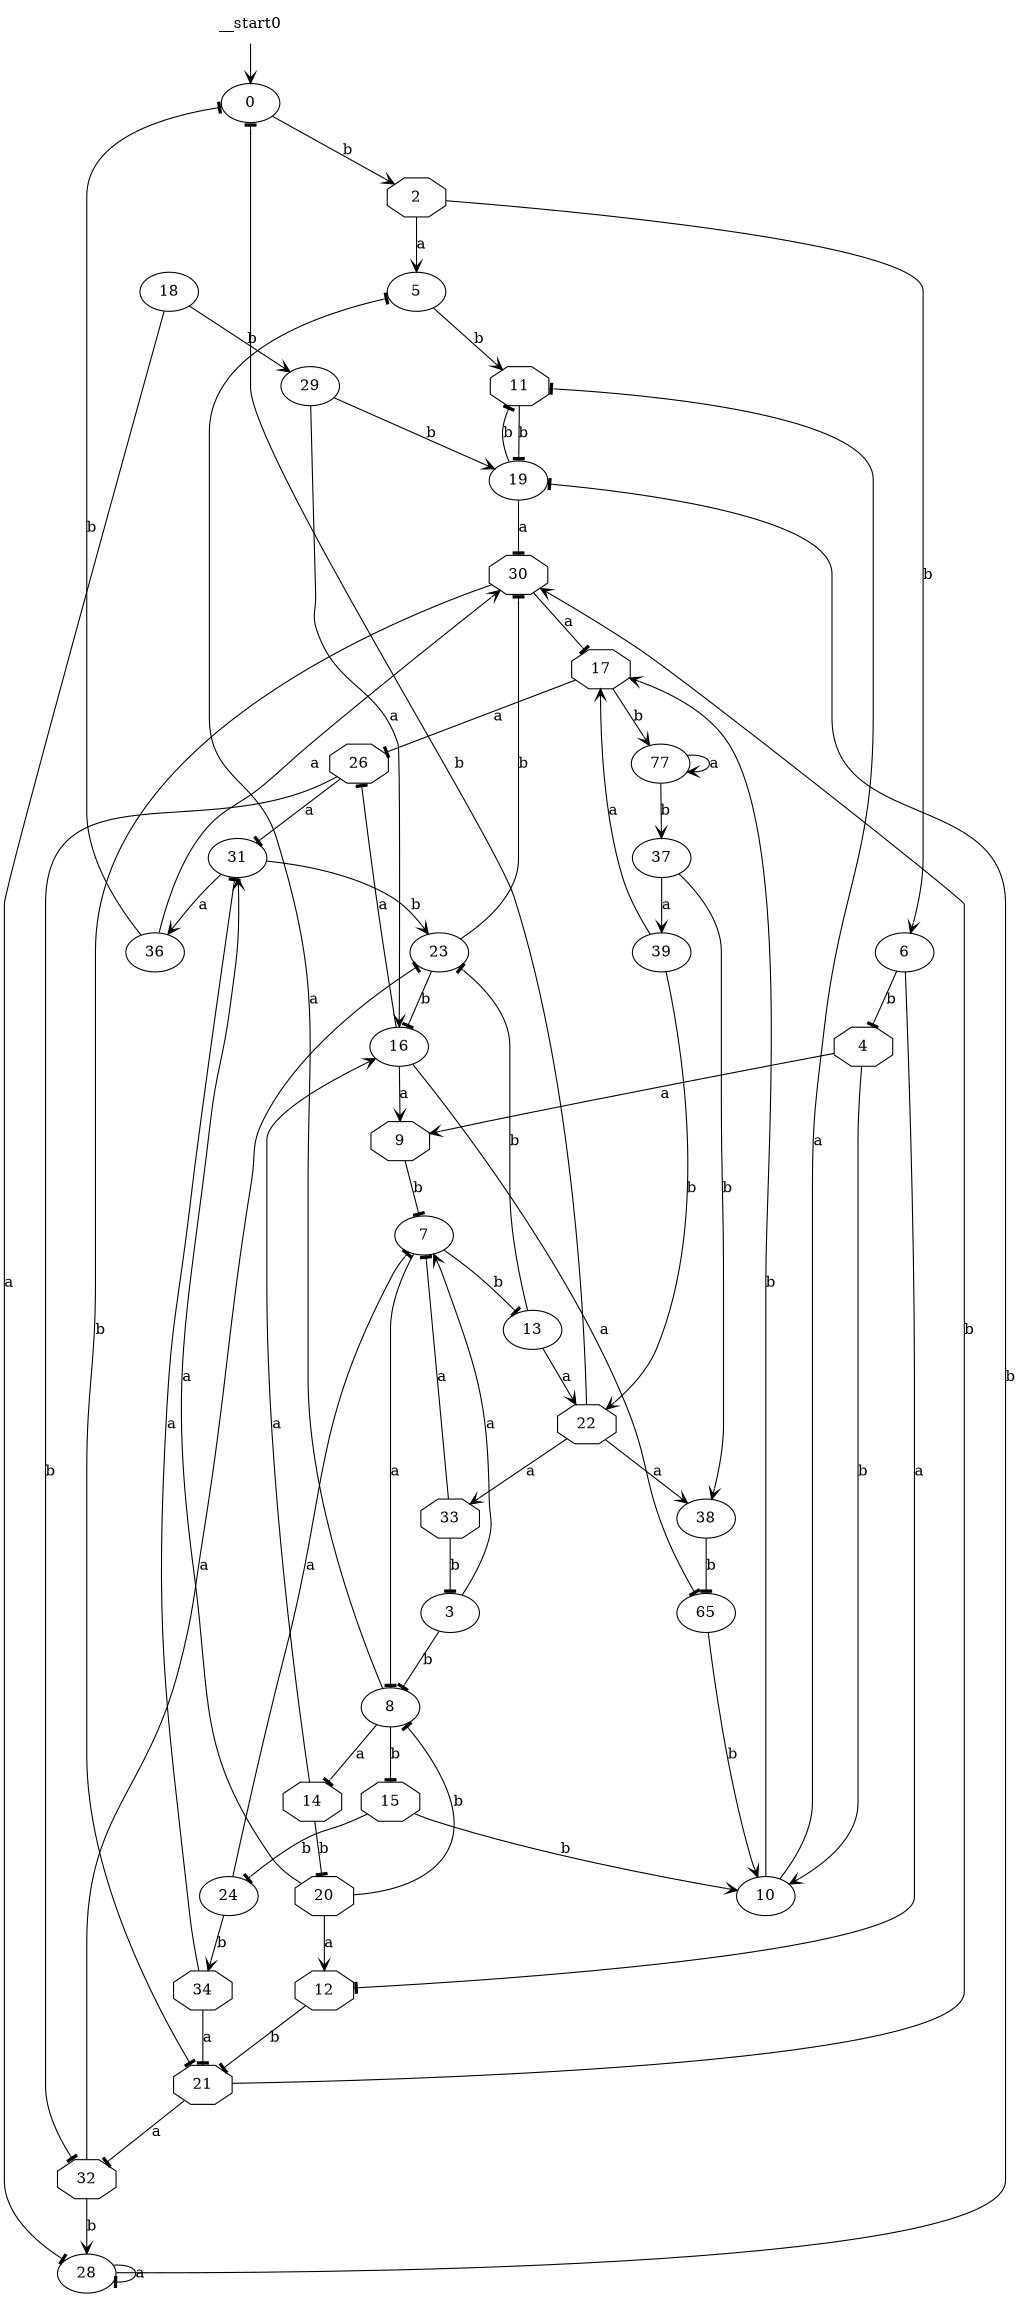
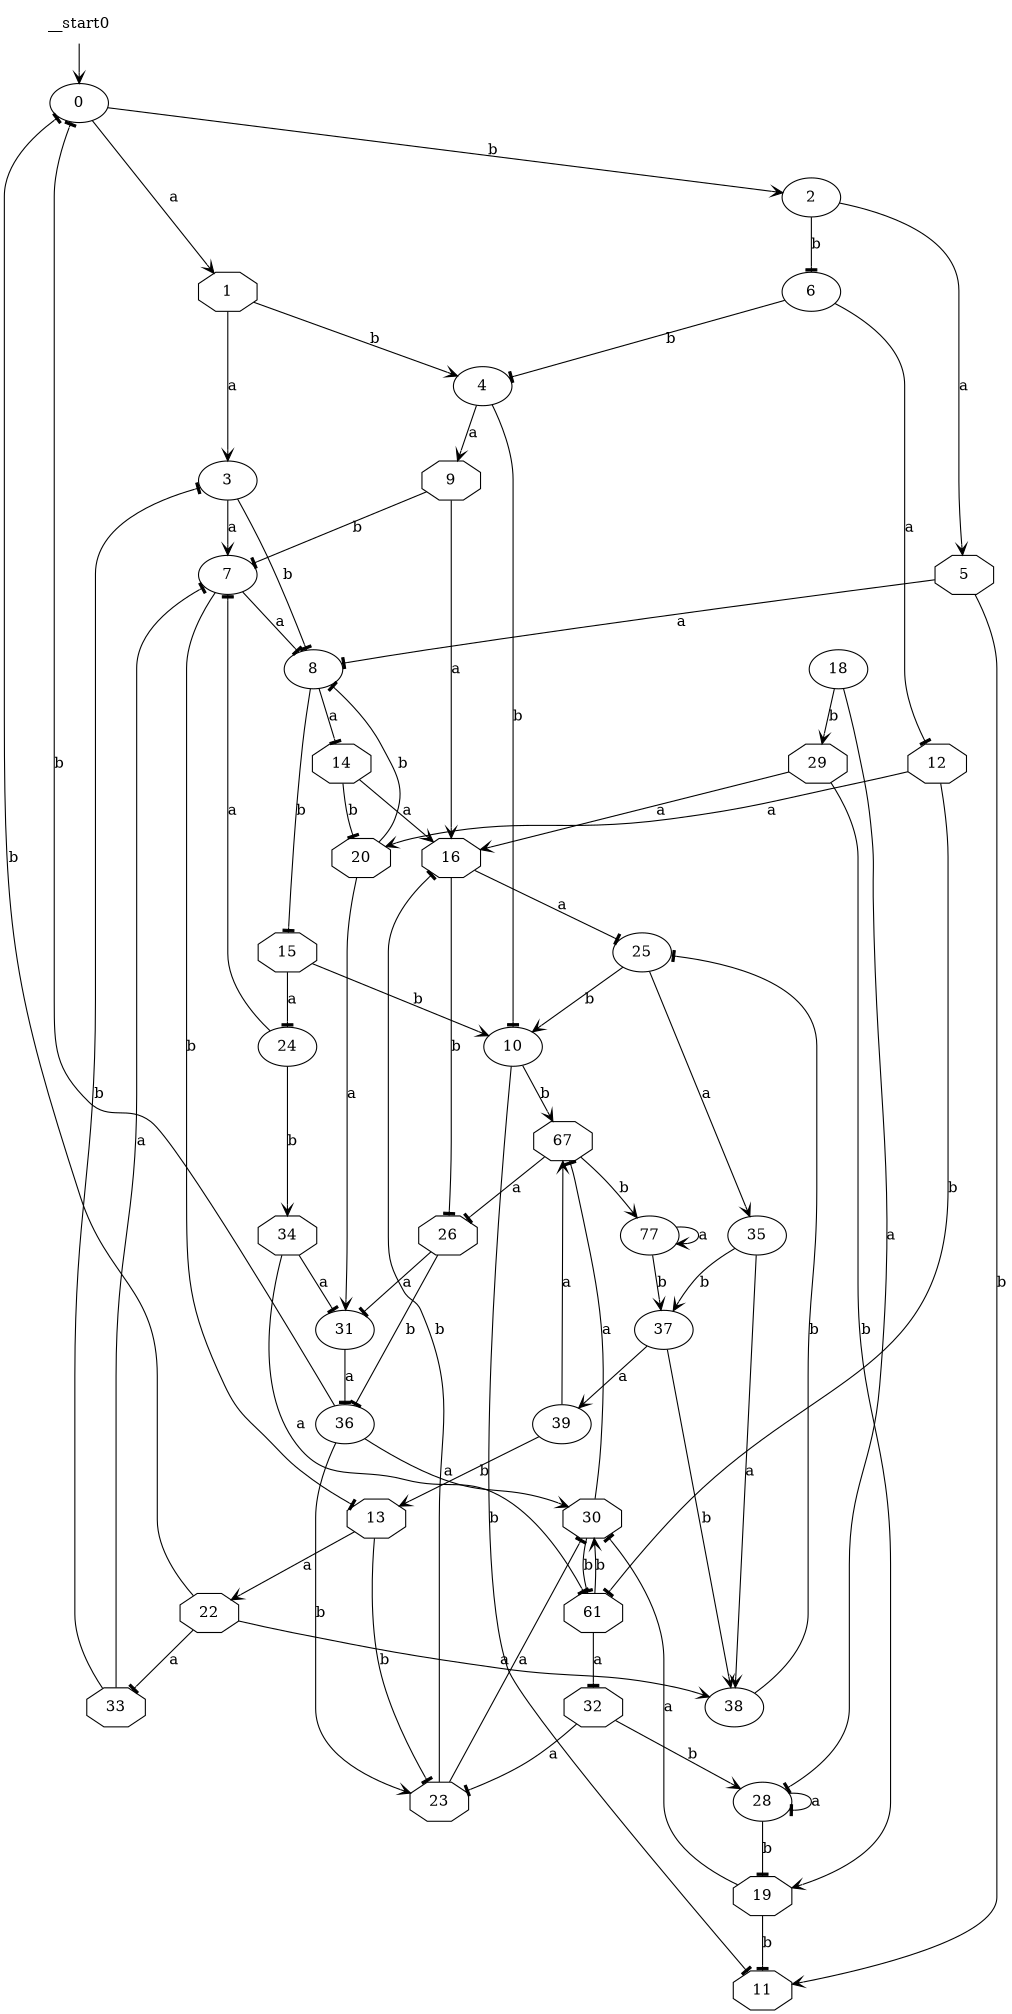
  digraph {
    node [shape=ellipse]
    edge [arrowhead=tee]
    __start0 [shape=none]
    0
-   2 [shape=octagon]
+   1 [shape=octagon]
+   2
    3
-   4 [shape=octagon]
-   5
+   4
+   5 [shape=octagon]
    6
    7
    8
    9 [shape=octagon]
    10
    11 [shape=octagon]
    12 [shape=octagon]
-   13
+   13 [shape=octagon]
    14 [shape=octagon]
    15 [shape=octagon]
-   16
-   17 [shape=octagon]
-   19
+   16 [shape=octagon]
+   17 [shape=octagon label=67]
+   19 [shape=octagon]
    20 [shape=octagon]
-   21 [shape=octagon]
+   21 [shape=octagon label=61]
    22 [shape=octagon]
-   23
+   23 [shape=octagon]
    24
-   25 [label=65]
+   25
    26 [shape=octagon]
    n28 [label=77]
    18
    28
-   29
+   29 [shape=octagon]
    30 [shape=octagon]
    31
    32 [shape=octagon]
    33 [shape=octagon]
    38
    34 [shape=octagon]
+   35
    36
    37
    39
    __start0 -> 0 [arrowhead=vee]
+   0 -> 1 [arrowhead=vee label=a]
    0 -> 2 [arrowhead=vee label=b]
+   1 -> 3 [arrowhead=vee label=a]
+   1 -> 4 [arrowhead=vee label=b]
    2 -> 5 [arrowhead=vee label=a]
-   2 -> 6 [arrowhead=vee label=b]
+   2 -> 6 [label=b]
    3 -> 7 [arrowhead=vee label=a]
    3 -> 8 [label=b]
    4 -> 9 [arrowhead=vee label=a]
-   4 -> 10 [arrowhead=vee label=b]
-   8 -> 5 [label=a]
+   4 -> 10 [label=b]
+   5 -> 8 [label=a]
    5 -> 11 [arrowhead=vee label=b]
    6 -> 4 [label=b]
    6 -> 12 [label=a]
    7 -> 8 [label=a]
    7 -> 13 [label=b]
    8 -> 14 [label=a]
    8 -> 15 [label=b]
    9 -> 7 [label=b]
-   16 -> 9 [arrowhead=vee label=a]
-   10 -> 11 [label=a]
+   9 -> 16 [arrowhead=vee label=a]
+   10 -> 11 [label=b]
    10 -> 17 [arrowhead=vee label=b]
-   11 -> 19 [label=b]
-   20 -> 12 [arrowhead=vee label=a]
+   12 -> 20 [arrowhead=vee label=a]
    12 -> 21 [label=b]
    13 -> 22 [arrowhead=vee label=a]
    13 -> 23 [label=b]
    14 -> 16 [arrowhead=vee label=a]
    14 -> 20 [label=b]
    15 -> 10 [arrowhead=vee label=b]
-   15 -> 24 [label=b]
+   15 -> 24 [label=a]
    16 -> 25 [label=a]
-   16 -> 26 [label=a]
+   16 -> 26 [label=b]
    17 -> 26 [label=a]
    17 -> n28 [arrowhead=vee label=b]
    19 -> 11 [label=b]
    19 -> 30 [label=a]
    20 -> 8 [label=b]
    20 -> 31 [arrowhead=vee label=a]
    21 -> 30 [arrowhead=vee label=b]
    21 -> 32 [label=a]
    22 -> 0 [label=b]
-   22 -> 33 [arrowhead=vee label=a]
+   22 -> 33 [label=a]
    22 -> 38 [arrowhead=vee label=a]
    23 -> 16 [label=b]
-   23 -> 30 [label=b]
+   23 -> 30 [label=a]
    24 -> 7 [label=a]
    24 -> 34 [arrowhead=vee label=b]
    25 -> 10 [arrowhead=vee label=b]
+   25 -> 35 [arrowhead=vee label=a]
    26 -> 31 [label=a]
-   26 -> 32 [label=b]
+   26 -> 36 [label=b]
    n28 -> n28 [arrowhead=vee label=a]
    n28 -> 37 [arrowhead=vee label=b]
    18 -> 28 [label=a]
    18 -> 29 [arrowhead=vee label=b]
    28 -> 19 [label=b]
    28 -> 28 [label=a]
    29 -> 16 [arrowhead=vee label=a]
    29 -> 19 [arrowhead=vee label=b]
    30 -> 17 [label=a]
    30 -> 21 [label=b]
-   31 -> 23 [arrowhead=vee label=b]
-   31 -> 36 [arrowhead=vee label=a]
+   36 -> 23 [arrowhead=vee label=b]
+   31 -> 36 [label=a]
    32 -> 23 [label=a]
    32 -> 28 [arrowhead=vee label=b]
    33 -> 3 [label=b]
    33 -> 7 [label=a]
    38 -> 25 [label=b]
    34 -> 21 [label=a]
    34 -> 31 [label=a]
+   35 -> 38 [arrowhead=vee label=a]
+   35 -> 37 [arrowhead=vee label=b]
    36 -> 0 [label=b]
    36 -> 30 [arrowhead=vee label=a]
    37 -> 38 [arrowhead=vee label=b]
    37 -> 39 [arrowhead=vee label=a]
-   39 -> 22 [arrowhead=vee label=b]
+   39 -> 13 [arrowhead=vee label=b]
    39 -> 17 [arrowhead=vee label=a]
  }
